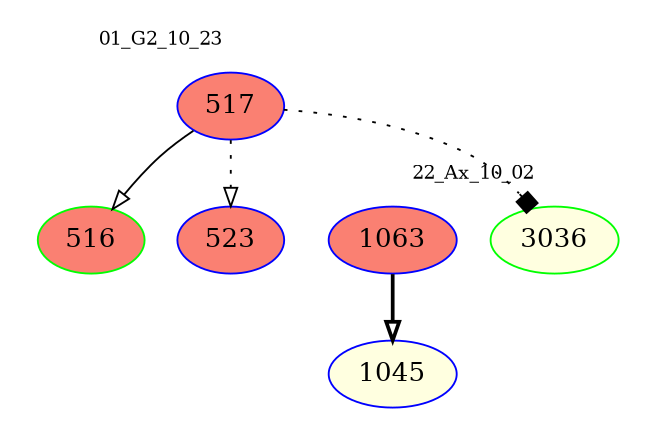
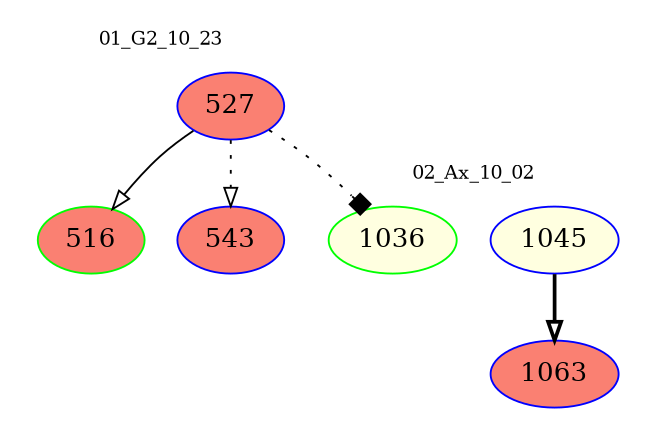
  digraph {
    node [color=blue fillcolor=salmon style=filled]
    edge [arrowhead=onormal color=black style=dotted]
    n1 [fillcolor=lightyellow label=1045]
-   n2 [color=green fillcolor=lightyellow label=3036]
+   n2 [color=green fillcolor=lightyellow label=1036]
    n3 [label=1063]
-   n4 [label=517]
+   n4 [label=527]
    n5 [color=green label=516]
-   n6 [label=523]
+   n6 [label=543]
    subgraph cluster_1 {
      color=white
      fontsize=10
-     label="22_Ax_10_02"
+     label="02_Ax_10_02"
      n1
      n2
      n3
    }
    subgraph cluster_2 {
      color=white
      fontsize=10
      label="01_G2_10_23"
      n4
      n5
      n6
    }
-   n3 -> n1 [style=bold]
+   n1 -> n3 [style=bold]
    n4 -> n2 [arrowhead=box]
    n4 -> n5 [style=solid]
    n4 -> n6
  }
